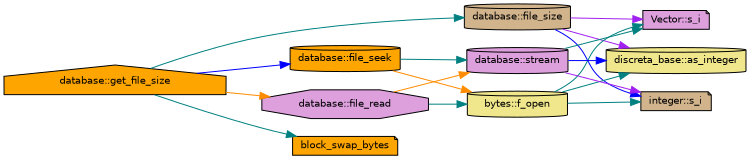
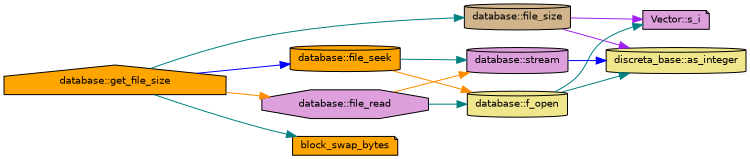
  digraph {
    rankdir=LR
    node [color=black fillcolor=orange fontname=Helvetica fontsize=10 shape=cylinder style=filled]
    edge [color=teal fontname=Helvetica fontsize=10 labelfontname=Helvetica labelfontsize=10 style=solid]
    n1 [fontcolor=black height=0.2 label="database::get_file_size" shape=house width=0.4]
    n2 [height=0.2 label="database::file_seek" width=0.4]
    n3 [fillcolor=plum height=0.2 label="database::file_read" shape=octagon width=0.4]
    n4 [height=0.2 label=block_swap_bytes shape=note width=0.4]
    n5 [fillcolor=tan height=0.2 label="database::file_size" width=0.4]
-   n6 [fillcolor=khaki height=0.2 label="bytes::f_open" width=0.4]
+   n6 [fillcolor=khaki height=0.2 label="database::f_open" width=0.4]
    n7 [fillcolor=plum height=0.2 label="database::stream" width=0.4]
    n8 [fillcolor=plum height=0.2 label="Vector::s_i" shape=note width=0.4]
    n9 [fillcolor=khaki height=0.2 label="discreta_base::as_integer" width=0.4]
-   n10 [fillcolor=tan height=0.2 label="integer::s_i" shape=note width=0.4]
    n1 -> n2 [color=blue]
    n1 -> n3 [color=darkorange]
    n1 -> n4
    n1 -> n5
    n2 -> n6 [color=darkorange]
    n2 -> n7
    n3 -> n6
    n3 -> n7 [color=darkorange]
    n5 -> n8 [color=purple]
    n5 -> n9 [color=purple]
-   n5 -> n10 [color=blue]
    n6 -> n8
    n6 -> n9
-   n6 -> n10
-   n7 -> n8
    n7 -> n9 [color=blue]
-   n7 -> n10 [color=purple]
  }
